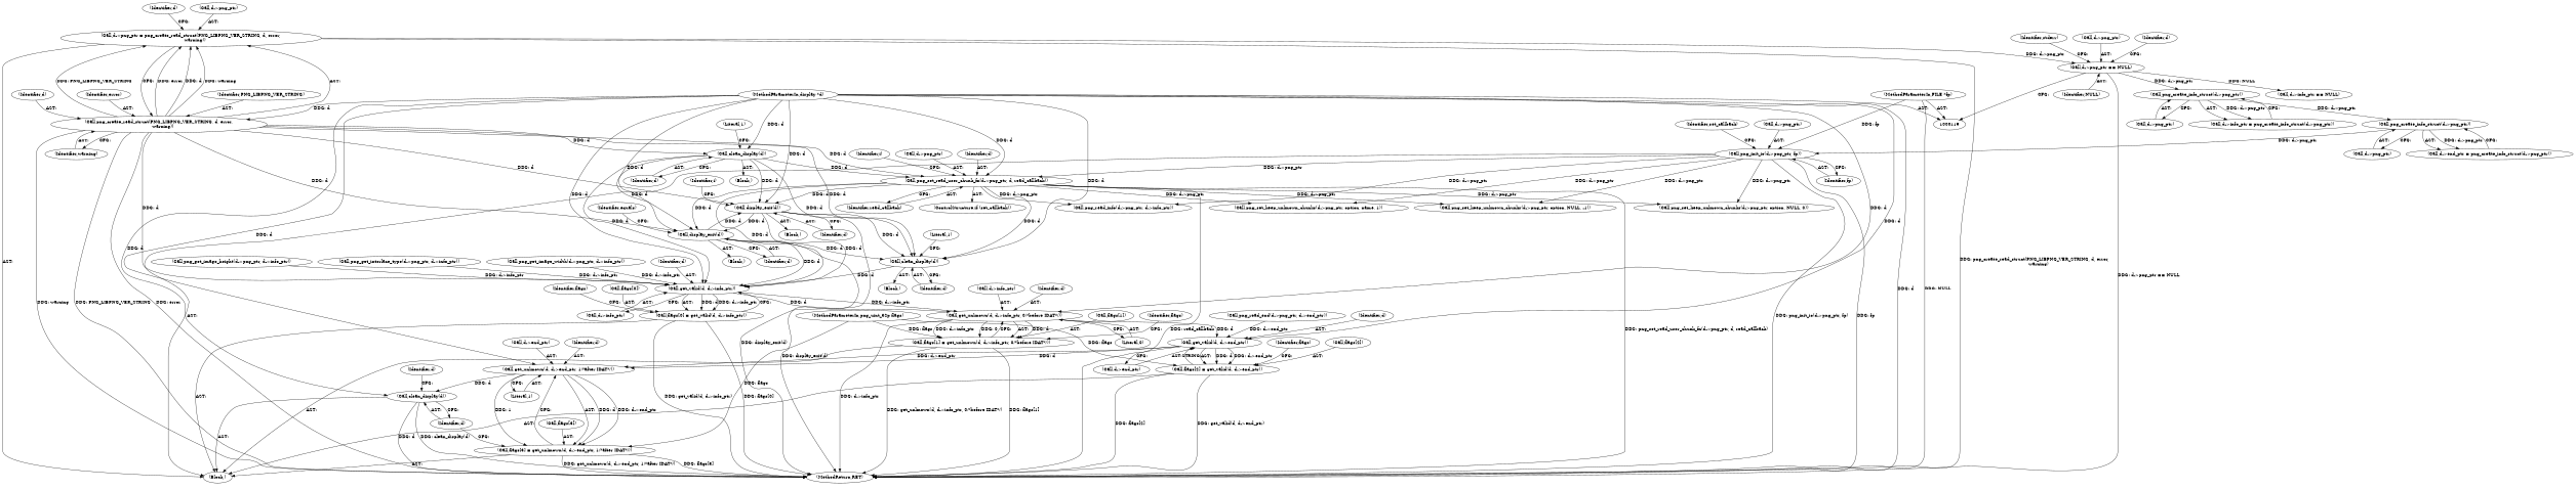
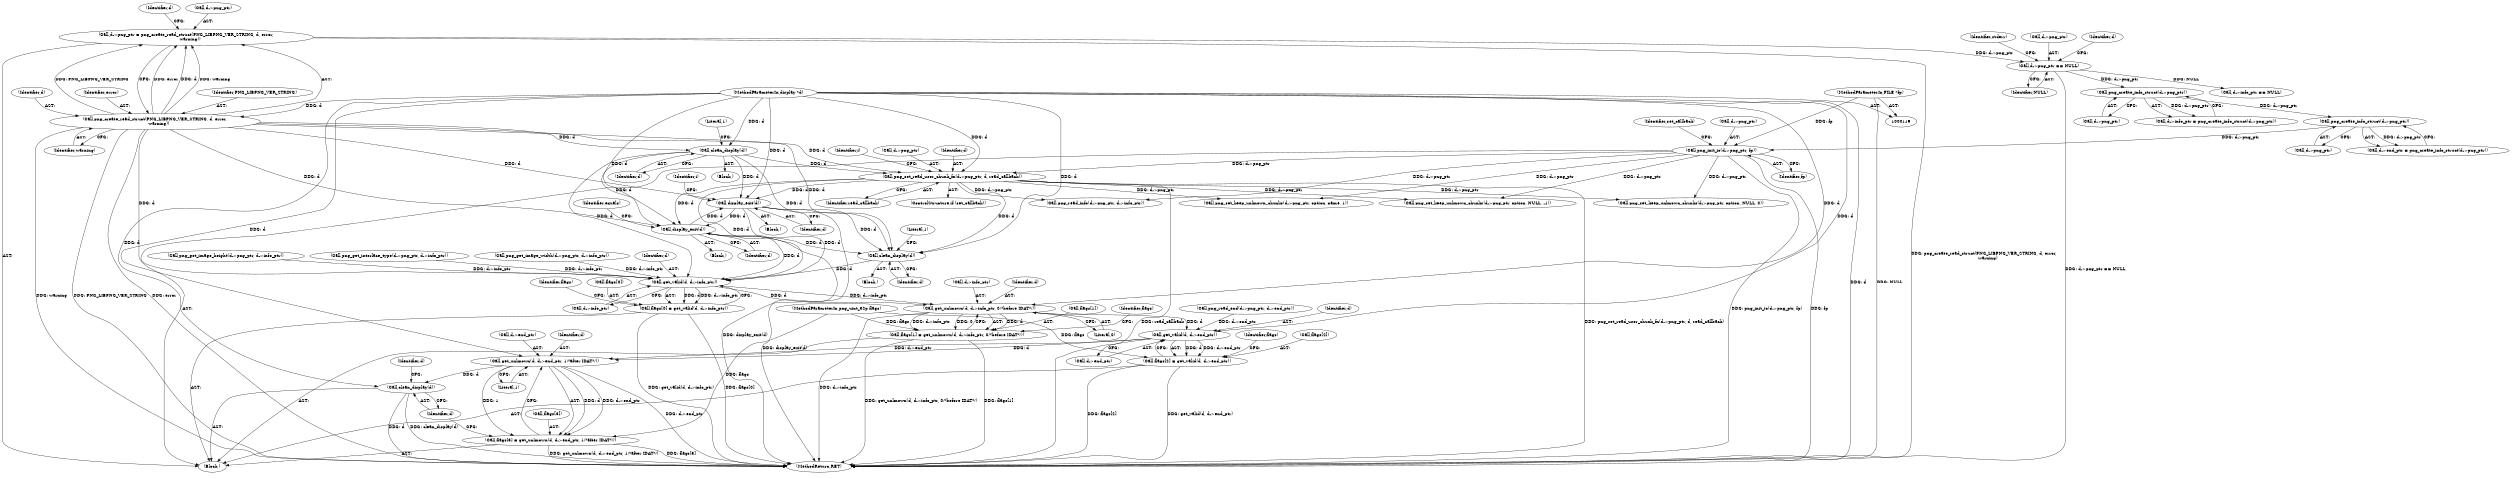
  digraph {
    n1 [label="(Call,clean_display(d))"]
    n2 [label="(Call,get_valid(d, d->info_ptr))"]
    n3 [label="(Identifier,d)"]
    n4 [label="(Block,)"]
    n5 [label="(Call,get_unknown(d, d->info_ptr, 0/*before IDAT*/))"]
    n6 [label="(Call,flags[0] = get_valid(d, d->info_ptr))"]
    n7 [label="(Call,d->info_ptr)"]
    n8 [label="(Call,png_create_read_struct(PNG_LIBPNG_VER_STRING, d, error,\n      warning))"]
    n9 [label="(Call,display_exit(d))"]
    n10 [label="(Call,clean_display(d))"]
    n11 [label="(Call,display_exit(d))"]
    n12 [label="(Call,png_set_read_user_chunk_fn(d->png_ptr, d, read_callback))"]
    n13 [label="(Call,d->png_ptr = png_create_read_struct(PNG_LIBPNG_VER_STRING, d, error,\n      warning))"]
    n14 [label="(MethodReturn,RET)"]
    n15 [label="(Identifier,warning)"]
    n16 [label="(Block,)"]
    n17 [label="(Identifier,d)"]
    n18 [label="(Identifier,d)"]
    n19 [label="(Block,)"]
    n20 [label="(Block,)"]
    n21 [label="(Identifier,d)"]
    n22 [label="(Call,png_read_info(d->png_ptr, d->info_ptr))"]
    n23 [label="(Call,png_set_keep_unknown_chunks(d->png_ptr, option, NULL, -1))"]
    n24 [label="(ControlStructure,if (set_callback))"]
    n25 [label="(Identifier,read_callback)"]
    n26 [label="(Call,png_set_keep_unknown_chunks(d->png_ptr, option, NULL, 0))"]
    n27 [label="(Call,png_set_keep_unknown_chunks(d->png_ptr, option, name, 1))"]
    n28 [label="(Block,)"]
    n29 [label="(Call,d->png_ptr == NULL)"]
    n30 [label="(MethodParameterIn,display *d)"]
    n31 [label="(Call,get_valid(d, d->end_ptr))"]
    n32 [label="(Call,get_unknown(d, d->end_ptr, 1/*after IDAT*/))"]
    n33 [label="(Call,clean_display(d))"]
    1000119
    n35 [label="(Call,flags[1] = get_unknown(d, d->info_ptr, 0/*before IDAT*/))"]
    n36 [label="(Literal,0)"]
    n37 [label="(Call,flags[2] = get_valid(d, d->end_ptr))"]
    n38 [label="(Call,d->end_ptr)"]
    n39 [label="(Call,flags[3] = get_unknown(d, d->end_ptr, 1/*after IDAT*/))"]
    n40 [label="(Literal,1)"]
    n41 [label="(Identifier,d)"]
    n42 [label="(Call,png_init_io(d->png_ptr, fp))"]
    n43 [label="(Identifier,fp)"]
    n44 [label="(Call,png_create_info_struct(d->png_ptr))"]
    n45 [label="(Call,d->png_ptr)"]
    n46 [label="(Call,d->end_ptr = png_create_info_struct(d->png_ptr))"]
    n47 [label="(Call,png_create_info_struct(d->png_ptr))"]
    n48 [label="(Call,d->png_ptr)"]
    n49 [label="(Call,d->info_ptr = png_create_info_struct(d->png_ptr))"]
    n50 [label="(Call,d->info_ptr == NULL)"]
    n51 [label="(Identifier,NULL)"]
    n52 [label="(MethodParameterIn,FILE *fp)"]
    n53 [label="(Literal,1)"]
    n54 [label="(Identifier,flags)"]
    n55 [label="(Identifier,set_callback)"]
    n56 [label="(Literal,1)"]
    n57 [label="(Call,flags[2])"]
    n58 [label="(Call,d->info_ptr)"]
    n59 [label="(Identifier,d)"]
    n60 [label="(Identifier,d)"]
    n61 [label="(MethodParameterIn,png_uint_32p flags)"]
    n62 [label="(Identifier,flags)"]
    n63 [label="(Identifier,i)"]
    n64 [label="(Identifier,d)"]
    n65 [label="(Identifier,flags)"]
    n66 [label="(Identifier,d)"]
    n67 [label="(Call,d->png_ptr)"]
    n68 [label="(Call,flags[3])"]
    n69 [label="(Identifier,d)"]
    n70 [label="(Identifier,error)"]
    n71 [label="(Identifier,PNG_LIBPNG_VER_STRING)"]
    n72 [label="(Identifier,d)"]
    n73 [label="(Call,d->end_ptr)"]
    n74 [label="(Identifier,i)"]
    n75 [label="(Call,d->png_ptr)"]
    n76 [label="(Call,d->png_ptr)"]
    n77 [label="(Call,png_read_end(d->png_ptr, d->end_ptr))"]
    n78 [label="(Call,flags[1])"]
    n79 [label="(Call,png_get_image_height(d->png_ptr, d->info_ptr))"]
    n80 [label="(Identifier,d)"]
    n81 [label="(Identifier,equals)"]
    n82 [label="(Identifier,d)"]
    n83 [label="(Call,png_get_interlace_type(d->png_ptr, d->info_ptr))"]
    n84 [label="(Identifier,stderr)"]
    n85 [label="(Call,flags[0])"]
    n86 [label="(Call,d->png_ptr)"]
    n87 [label="(Identifier,d)"]
    n88 [label="(Call,png_get_image_width(d->png_ptr, d->info_ptr))"]
    n1 -> n2 [label="DDG: d"]
    n1 -> n3 [label="CFG: "]
    n1 -> n4 [label="AST: "]
    n2 -> n5 [label="DDG: d"]
    n2 -> n5 [label="DDG: d->info_ptr"]
    n2 -> n6 [label="AST: "]
    n2 -> n6 [label="DDG: d"]
    n2 -> n6 [label="DDG: d->info_ptr"]
    n2 -> n7 [label="CFG: "]
    n3 -> n1 [label="AST: "]
    n5 -> n14 [label="DDG: d->info_ptr"]
    n5 -> n31 [label="DDG: d"]
    n5 -> n35 [label="AST: "]
    n5 -> n35 [label="DDG: d"]
    n5 -> n35 [label="DDG: d->info_ptr"]
    n5 -> n35 [label="DDG: 0"]
    n5 -> n36 [label="CFG: "]
    n6 -> n2 [label="CFG: "]
    n6 -> n14 [label="DDG: get_valid(d, d->info_ptr)"]
    n6 -> n14 [label="DDG: flags[0]"]
    n6 -> n28 [label="AST: "]
    n7 -> n2 [label="AST: "]
    n8 -> n1 [label="DDG: d"]
    n8 -> n2 [label="DDG: d"]
    n8 -> n9 [label="DDG: d"]
    n8 -> n10 [label="DDG: d"]
    n8 -> n11 [label="DDG: d"]
    n8 -> n12 [label="DDG: d"]
    n8 -> n13 [label="AST: "]
    n8 -> n13 [label="DDG: PNG_LIBPNG_VER_STRING"]
    n8 -> n13 [label="DDG: d"]
    n8 -> n13 [label="DDG: error"]
    n8 -> n13 [label="DDG: warning"]
    n8 -> n14 [label="DDG: PNG_LIBPNG_VER_STRING"]
    n8 -> n14 [label="DDG: error"]
    n8 -> n14 [label="DDG: warning"]
    n8 -> n15 [label="CFG: "]
    n9 -> n1 [label="DDG: d"]
    n9 -> n2 [label="DDG: d"]
    n9 -> n11 [label="DDG: d"]
    n9 -> n14 [label="DDG: display_exit(d)"]
    n9 -> n16 [label="AST: "]
    n9 -> n17 [label="CFG: "]
    n10 -> n1 [label="DDG: d"]
    n10 -> n2 [label="DDG: d"]
    n10 -> n9 [label="DDG: d"]
    n10 -> n11 [label="DDG: d"]
    n10 -> n12 [label="DDG: d"]
    n10 -> n18 [label="CFG: "]
    n10 -> n19 [label="AST: "]
    n11 -> n1 [label="DDG: d"]
    n11 -> n2 [label="DDG: d"]
    n11 -> n9 [label="DDG: d"]
    n11 -> n14 [label="DDG: display_exit(d)"]
    n11 -> n20 [label="AST: "]
    n11 -> n21 [label="CFG: "]
    n12 -> n1 [label="DDG: d"]
    n12 -> n2 [label="DDG: d"]
    n12 -> n9 [label="DDG: d"]
    n12 -> n11 [label="DDG: d"]
    n12 -> n14 [label="DDG: read_callback"]
    n12 -> n14 [label="DDG: png_set_read_user_chunk_fn(d->png_ptr, d, read_callback)"]
    n12 -> n22 [label="DDG: d->png_ptr"]
    n12 -> n23 [label="DDG: d->png_ptr"]
    n12 -> n24 [label="AST: "]
    n12 -> n25 [label="CFG: "]
    n12 -> n26 [label="DDG: d->png_ptr"]
    n12 -> n27 [label="DDG: d->png_ptr"]
    n13 -> n8 [label="CFG: "]
    n13 -> n14 [label="DDG: png_create_read_struct(PNG_LIBPNG_VER_STRING, d, error,\n      warning)"]
    n13 -> n28 [label="AST: "]
    n13 -> n29 [label="DDG: d->png_ptr"]
    n15 -> n8 [label="AST: "]
    n17 -> n9 [label="AST: "]
    n18 -> n10 [label="AST: "]
    n21 -> n11 [label="AST: "]
    n25 -> n12 [label="AST: "]
    n29 -> n14 [label="DDG: d->png_ptr == NULL"]
    n29 -> n47 [label="DDG: d->png_ptr"]
    n29 -> n50 [label="DDG: NULL"]
-   n29 -> 1000119 [label="CFG: "]
+   n29 -> n51 [label="CFG: "]
    n30 -> n1 [label="DDG: d"]
-   n30 -> n2 [label="DDG: d"]
    n30 -> n5 [label="DDG: d"]
    n30 -> n8 [label="DDG: d"]
    n30 -> n9 [label="DDG: d"]
    n30 -> n10 [label="DDG: d"]
    n30 -> n11 [label="DDG: d"]
    n30 -> n12 [label="DDG: d"]
    n30 -> n14 [label="DDG: d"]
    n30 -> n31 [label="DDG: d"]
    n30 -> n32 [label="DDG: d"]
    n30 -> n33 [label="DDG: d"]
    n30 -> 1000119 [label="AST: "]
    n31 -> n32 [label="DDG: d"]
    n31 -> n32 [label="DDG: d->end_ptr"]
    n31 -> n37 [label="AST: "]
    n31 -> n37 [label="DDG: d"]
    n31 -> n37 [label="DDG: d->end_ptr"]
    n31 -> n38 [label="CFG: "]
+   n32 -> n14 [label="DDG: d->end_ptr"]
    n32 -> n33 [label="DDG: d"]
    n32 -> n39 [label="AST: "]
    n32 -> n39 [label="DDG: d"]
    n32 -> n39 [label="DDG: d->end_ptr"]
    n32 -> n39 [label="DDG: 1"]
    n32 -> n40 [label="CFG: "]
    n33 -> n14 [label="DDG: d"]
    n33 -> n14 [label="DDG: clean_display(d)"]
    n33 -> n28 [label="AST: "]
    n33 -> n41 [label="CFG: "]
    n35 -> n5 [label="CFG: "]
    n35 -> n14 [label="DDG: flags[1]"]
    n35 -> n14 [label="DDG: get_unknown(d, d->info_ptr, 0/*before IDAT*/)"]
    n35 -> n28 [label="AST: "]
    n36 -> n5 [label="AST: "]
    n37 -> n14 [label="DDG: get_valid(d, d->end_ptr)"]
    n37 -> n14 [label="DDG: flags[2]"]
    n37 -> n28 [label="AST: "]
-   n37 -> n31 [label="STRING: "]
+   n37 -> n31 [label="CFG: "]
    n38 -> n31 [label="AST: "]
    n39 -> n14 [label="DDG: flags[3]"]
    n39 -> n14 [label="DDG: get_unknown(d, d->end_ptr, 1/*after IDAT*/)"]
    n39 -> n28 [label="AST: "]
    n39 -> n32 [label="CFG: "]
    n40 -> n32 [label="AST: "]
    n41 -> n33 [label="AST: "]
    n41 -> n39 [label="CFG: "]
    n42 -> n12 [label="DDG: d->png_ptr"]
    n42 -> n14 [label="DDG: fp"]
    n42 -> n14 [label="DDG: png_init_io(d->png_ptr, fp)"]
    n42 -> n22 [label="DDG: d->png_ptr"]
    n42 -> n23 [label="DDG: d->png_ptr"]
    n42 -> n26 [label="DDG: d->png_ptr"]
    n42 -> n27 [label="DDG: d->png_ptr"]
    n42 -> n28 [label="AST: "]
    n42 -> n43 [label="CFG: "]
    n43 -> n42 [label="AST: "]
    n44 -> n42 [label="DDG: d->png_ptr"]
    n44 -> n45 [label="CFG: "]
    n44 -> n46 [label="AST: "]
    n44 -> n46 [label="DDG: d->png_ptr"]
    n45 -> n44 [label="AST: "]
    n46 -> n44 [label="CFG: "]
    n47 -> n44 [label="DDG: d->png_ptr"]
    n47 -> n48 [label="CFG: "]
    n47 -> n49 [label="AST: "]
    n47 -> n49 [label="DDG: d->png_ptr"]
    n48 -> n47 [label="AST: "]
    n49 -> n47 [label="CFG: "]
    n51 -> n29 [label="AST: "]
    n52 -> n14 [label="DDG: NULL"]
    n52 -> 1000119 [label="AST: "]
    n52 -> n42 [label="DDG: fp"]
    n53 -> n1 [label="CFG: "]
    n54 -> n6 [label="CFG: "]
    n55 -> n42 [label="CFG: "]
    n56 -> n10 [label="CFG: "]
    n57 -> n37 [label="AST: "]
    n58 -> n5 [label="AST: "]
    n59 -> n2 [label="AST: "]
    n60 -> n12 [label="AST: "]
    n61 -> n35 [label="DDG: flags"]
    n61 -> n37 [label="DDG: flags"]
    n61 -> n39 [label="DDG: flags"]
    n62 -> n35 [label="CFG: "]
    n63 -> n9 [label="CFG: "]
    n64 -> n13 [label="CFG: "]
    n65 -> n37 [label="CFG: "]
    n66 -> n32 [label="AST: "]
    n67 -> n29 [label="AST: "]
    n68 -> n39 [label="AST: "]
    n69 -> n5 [label="AST: "]
    n70 -> n8 [label="AST: "]
    n71 -> n8 [label="AST: "]
    n72 -> n31 [label="AST: "]
    n73 -> n32 [label="AST: "]
    n74 -> n12 [label="CFG: "]
    n75 -> n12 [label="AST: "]
    n76 -> n13 [label="AST: "]
    n77 -> n31 [label="DDG: d->end_ptr"]
    n78 -> n35 [label="AST: "]
    n79 -> n2 [label="DDG: d->info_ptr"]
    n80 -> n29 [label="CFG: "]
    n81 -> n11 [label="CFG: "]
    n82 -> n33 [label="CFG: "]
    n83 -> n2 [label="DDG: d->info_ptr"]
    n84 -> n29 [label="CFG: "]
    n85 -> n6 [label="AST: "]
    n86 -> n42 [label="AST: "]
    n87 -> n8 [label="AST: "]
    n88 -> n2 [label="DDG: d->info_ptr"]
  }
